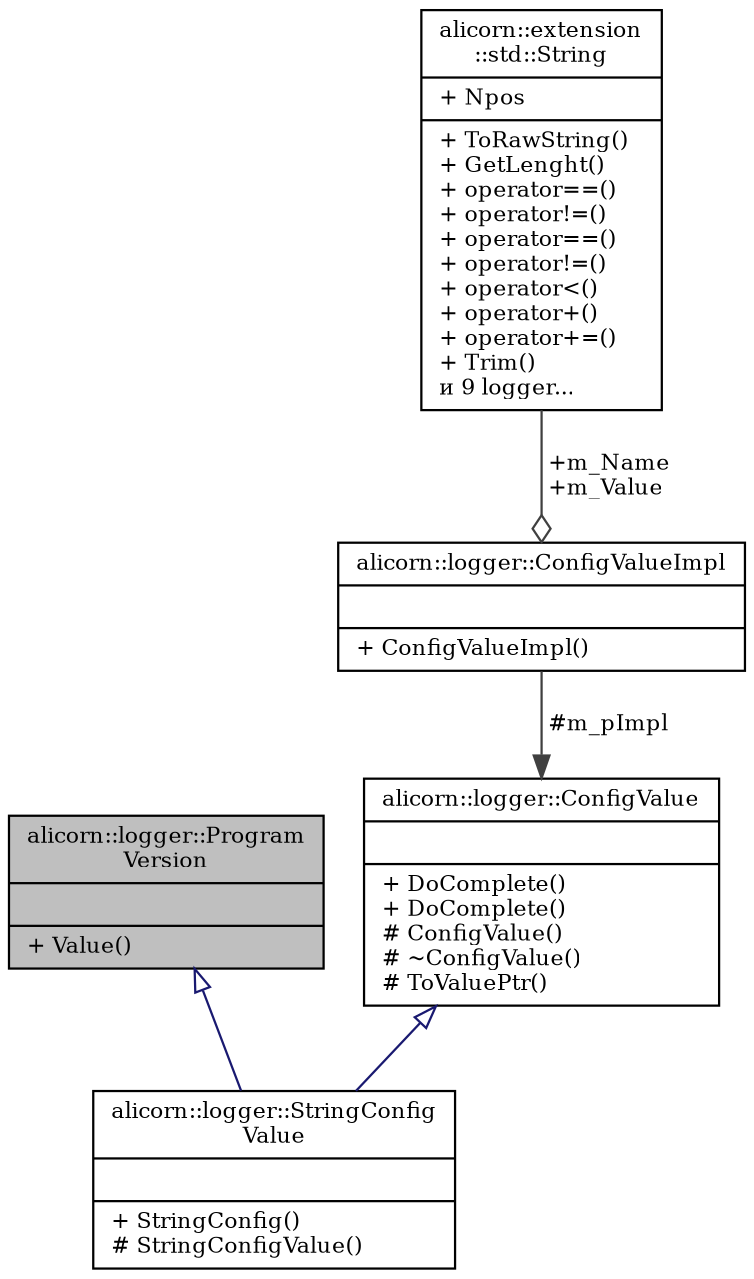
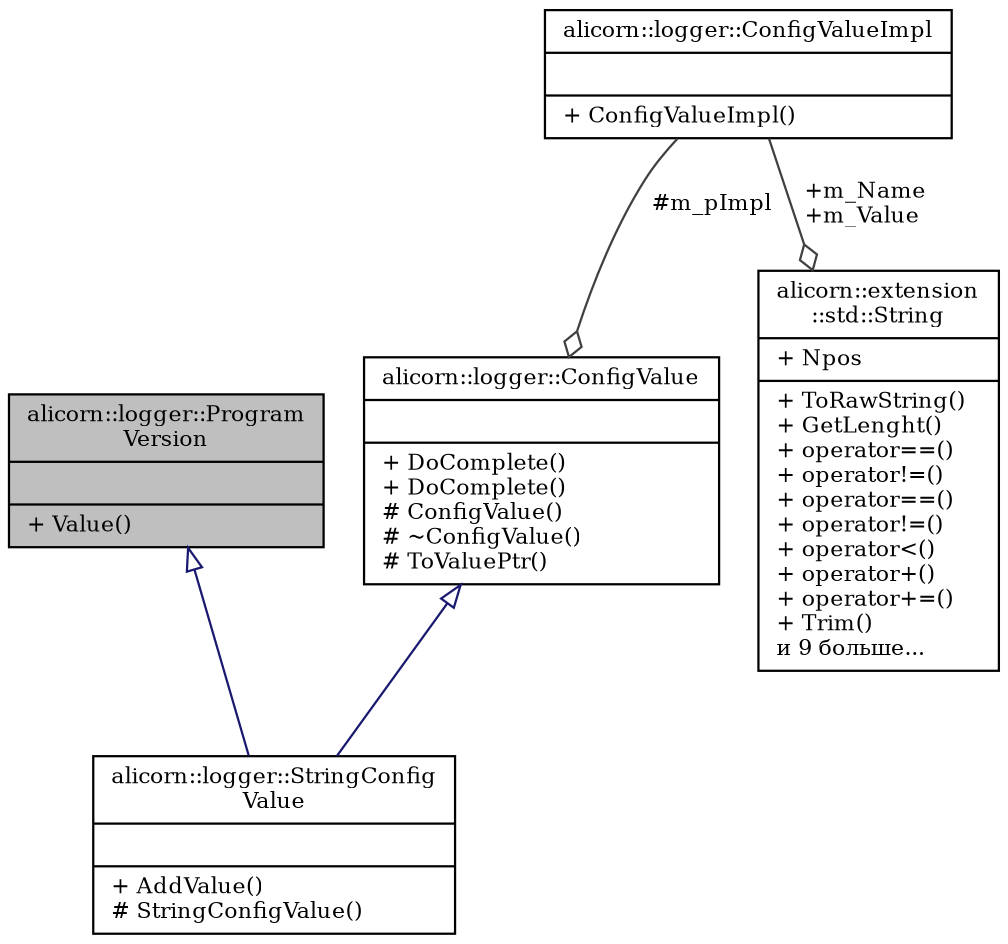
  digraph {
    fontname="DejaVu Serif"
    node [color=black fillcolor=white fontname="DejaVu Serif" fontsize=10 shape=record style=filled]
    edge [color=midnightblue fontname="DejaVu Serif" fontsize=10 labelfontname=Verdana labelfontsize=10 style=solid]
    n1 [fillcolor=grey75 fontcolor=black height=0.2 label="{alicorn::logger::Program\lVersion\n||+ Value()\l}" width=0.4]
-   n2 [height=0.2 label="{alicorn::logger::StringConfig\lValue\n||+ StringConfig()\l# StringConfigValue()\l}" width=0.4]
+   n2 [height=0.2 label="{alicorn::logger::StringConfig\lValue\n||+ AddValue()\l# StringConfigValue()\l}" width=0.4]
    n3 [height=0.2 label="{alicorn::logger::ConfigValue\n||+ DoComplete()\l+ DoComplete()\l# ConfigValue()\l# ~ConfigValue()\l# ToValuePtr()\l}" width=0.4]
    n4 [height=0.2 label="{alicorn::logger::ConfigValueImpl\n||+ ConfigValueImpl()\l}" width=0.4]
-   n5 [height=0.2 label="{alicorn::extension\l::std::String\n|+ Npos\l|+ ToRawString()\l+ GetLenght()\l+ operator==()\l+ operator!=()\l+ operator==()\l+ operator!=()\l+ operator\<()\l+ operator+()\l+ operator+=()\l+ Trim()\lи 9 logger...\l}" width=0.4]
+   n5 [height=0.2 label="{alicorn::extension\l::std::String\n|+ Npos\l|+ ToRawString()\l+ GetLenght()\l+ operator==()\l+ operator!=()\l+ operator==()\l+ operator!=()\l+ operator\<()\l+ operator+()\l+ operator+=()\l+ Trim()\lи 9 больше...\l}" width=0.4]
    n1 -> n2 [arrowtail=onormal dir=back]
    n3 -> n2 [arrowtail=onormal dir=back]
-   n4 -> n3 [arrowhead=normal color=grey25 label=" #m_pImpl"]
-   n5 -> n4 [arrowhead=odiamond color=grey25 label=" +m_Name\n+m_Value"]
+   n4 -> n3 [arrowhead=odiamond color=grey25 label=" #m_pImpl"]
+   n4 -> n5 [arrowhead=odiamond color=grey25 label=" +m_Name\n+m_Value"]
  }
